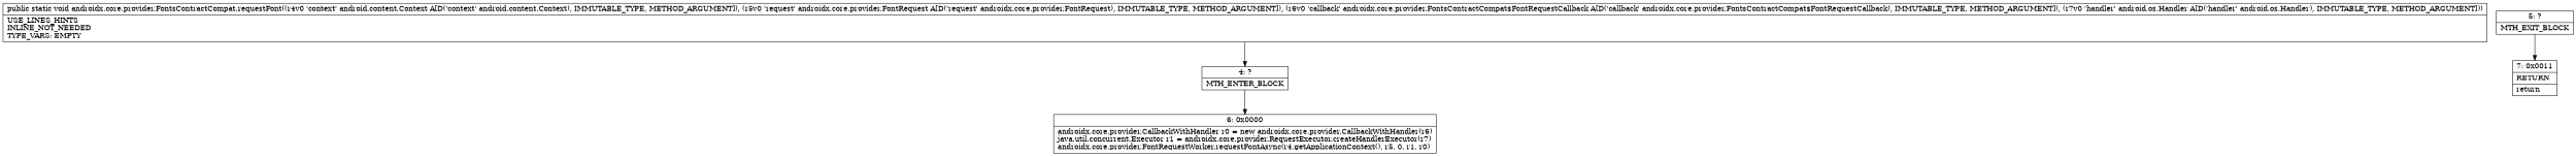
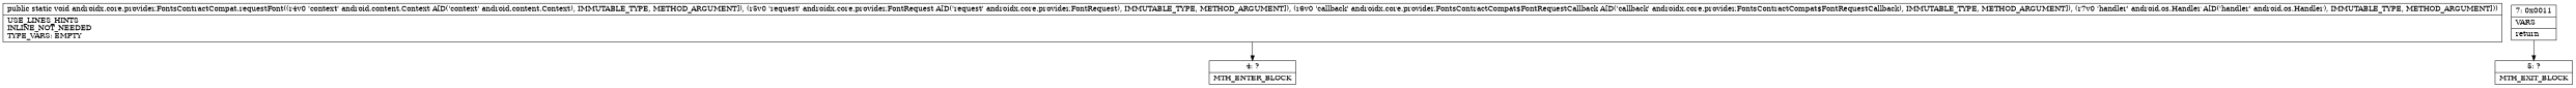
  digraph {
    node [shape=record]
    n1 [label="{4\:\ ?|MTH_ENTER_BLOCK\l}"]
-   n2 [label="{6\:\ 0x0000|androidx.core.provider.CallbackWithHandler r0 = new androidx.core.provider.CallbackWithHandler(r6)\ljava.util.concurrent.Executor r1 = androidx.core.provider.RequestExecutor.createHandlerExecutor(r7)\landroidx.core.provider.FontRequestWorker.requestFontAsync(r4.getApplicationContext(), r5, 0, r1, r0)\l}"]
-   n3 [label="{7\:\ 0x0011|RETURN\l|return\l}"]
+   n3 [label="{7\:\ 0x0011|VARS\l|return\l}"]
    n4 [label="{5\:\ ?|MTH_EXIT_BLOCK\l}"]
    n5 [label="{public static void androidx.core.provider.FontsContractCompat.requestFont((r4v0 'context' android.content.Context A[D('context' android.content.Context), IMMUTABLE_TYPE, METHOD_ARGUMENT]), (r5v0 'request' androidx.core.provider.FontRequest A[D('request' androidx.core.provider.FontRequest), IMMUTABLE_TYPE, METHOD_ARGUMENT]), (r6v0 'callback' androidx.core.provider.FontsContractCompat$FontRequestCallback A[D('callback' androidx.core.provider.FontsContractCompat$FontRequestCallback), IMMUTABLE_TYPE, METHOD_ARGUMENT]), (r7v0 'handler' android.os.Handler A[D('handler' android.os.Handler), IMMUTABLE_TYPE, METHOD_ARGUMENT]))  | USE_LINES_HINTS\lINLINE_NOT_NEEDED\lTYPE_VARS: EMPTY\l}"]
-   n1 -> n2
-   n4 -> n3
+   n3 -> n4
    n5 -> n1
  }
